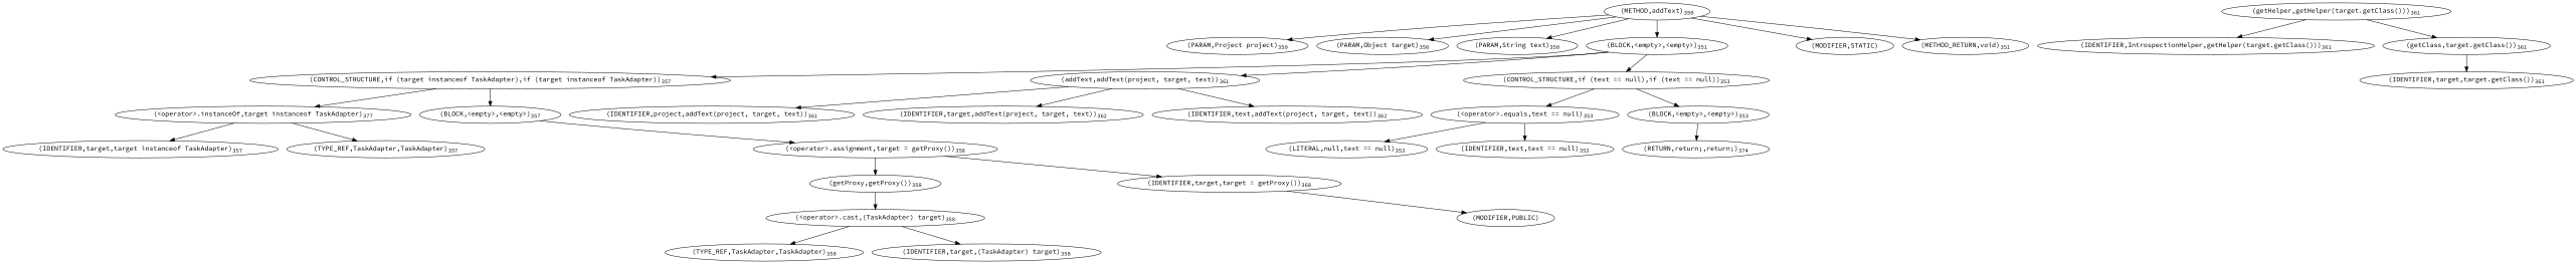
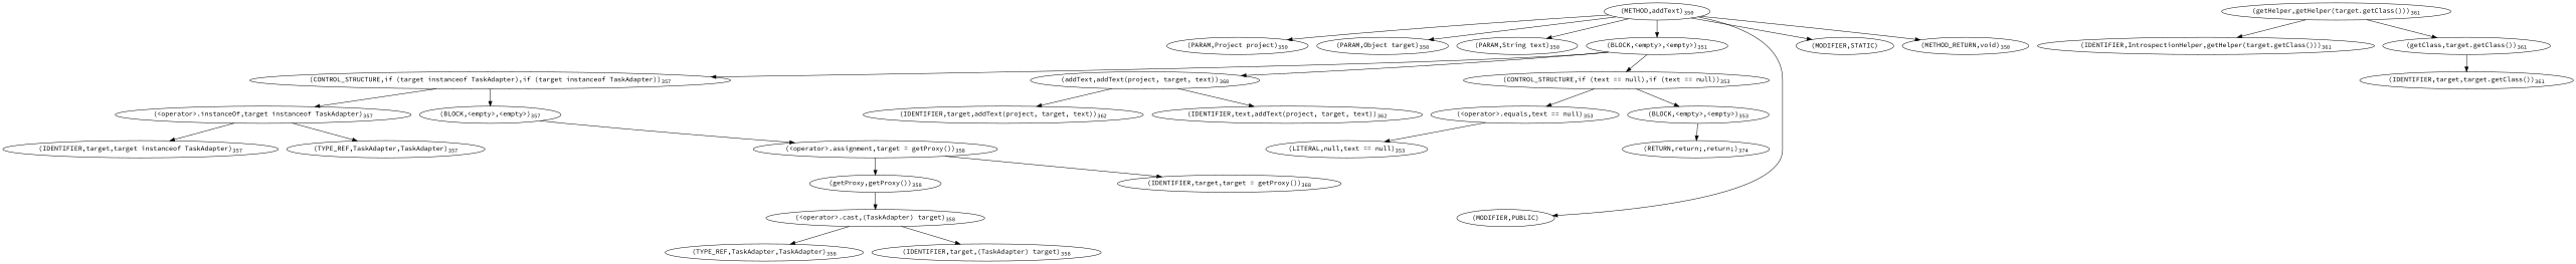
  digraph {
    fontname="Source Code Pro"
    node [fontname="Source Code Pro"]
    edge [fontname="Source Code Pro"]
    n1 [label=<(METHOD,addText)<SUB>350</SUB>>]
    n2 [label=<(PARAM,Project project)<SUB>350</SUB>>]
    n3 [label=<(PARAM,Object target)<SUB>350</SUB>>]
    n4 [label=<(PARAM,String text)<SUB>350</SUB>>]
    n5 [label=<(BLOCK,&lt;empty&gt;,&lt;empty&gt;)<SUB>351</SUB>>]
    n6 [label=<(MODIFIER,PUBLIC)>]
    n7 [label=<(MODIFIER,STATIC)>]
-   n8 [label=<(METHOD_RETURN,void)<SUB>351</SUB>>]
+   n8 [label=<(METHOD_RETURN,void)<SUB>350</SUB>>]
    n9 [label=<(CONTROL_STRUCTURE,if (text == null),if (text == null))<SUB>353</SUB>>]
    n10 [label=<(CONTROL_STRUCTURE,if (target instanceof TaskAdapter),if (target instanceof TaskAdapter))<SUB>357</SUB>>]
-   n11 [label=<(addText,addText(project, target, text))<SUB>361</SUB>>]
+   n11 [label=<(addText,addText(project, target, text))<SUB>360</SUB>>]
    n12 [label=<(&lt;operator&gt;.equals,text == null)<SUB>353</SUB>>]
    n13 [label=<(BLOCK,&lt;empty&gt;,&lt;empty&gt;)<SUB>353</SUB>>]
-   n14 [label=<(&lt;operator&gt;.instanceOf,target instanceof TaskAdapter)<SUB>377</SUB>>]
+   n14 [label=<(&lt;operator&gt;.instanceOf,target instanceof TaskAdapter)<SUB>357</SUB>>]
    n15 [label=<(BLOCK,&lt;empty&gt;,&lt;empty&gt;)<SUB>357</SUB>>]
-   n16 [label=<(IDENTIFIER,project,addText(project, target, text))<SUB>361</SUB>>]
    n17 [label=<(IDENTIFIER,target,addText(project, target, text))<SUB>362</SUB>>]
    n18 [label=<(IDENTIFIER,text,addText(project, target, text))<SUB>362</SUB>>]
-   n19 [label=<(IDENTIFIER,text,text == null)<SUB>353</SUB>>]
    n20 [label=<(LITERAL,null,text == null)<SUB>353</SUB>>]
    n21 [label=<(RETURN,return;,return;)<SUB>374</SUB>>]
    n22 [label=<(IDENTIFIER,target,target instanceof TaskAdapter)<SUB>357</SUB>>]
    n23 [label=<(TYPE_REF,TaskAdapter,TaskAdapter)<SUB>357</SUB>>]
    n24 [label=<(&lt;operator&gt;.assignment,target = getProxy())<SUB>358</SUB>>]
    n25 [label=<(IDENTIFIER,target,target = getProxy())<SUB>368</SUB>>]
    n26 [label=<(getProxy,getProxy())<SUB>358</SUB>>]
    n27 [label=<(&lt;operator&gt;.cast,(TaskAdapter) target)<SUB>358</SUB>>]
    n28 [label=<(TYPE_REF,TaskAdapter,TaskAdapter)<SUB>358</SUB>>]
    n29 [label=<(IDENTIFIER,target,(TaskAdapter) target)<SUB>358</SUB>>]
    n30 [label=<(getHelper,getHelper(target.getClass()))<SUB>361</SUB>>]
    n31 [label=<(IDENTIFIER,IntrospectionHelper,getHelper(target.getClass()))<SUB>361</SUB>>]
    n32 [label=<(getClass,target.getClass())<SUB>361</SUB>>]
    n33 [label=<(IDENTIFIER,target,target.getClass())<SUB>361</SUB>>]
    n1 -> n2
    n1 -> n3
    n1 -> n4
    n1 -> n5
-   n25 -> n6
+   n1 -> n6
    n1 -> n7
    n1 -> n8
    n5 -> n9
    n5 -> n10
    n5 -> n11
    n9 -> n12
    n9 -> n13
    n10 -> n14
    n10 -> n15
-   n11 -> n16
    n11 -> n17
    n11 -> n18
-   n12 -> n19
    n12 -> n20
    n13 -> n21
    n14 -> n22
    n14 -> n23
    n15 -> n24
    n24 -> n25
    n24 -> n26
    n26 -> n27
    n27 -> n28
    n27 -> n29
    n30 -> n31
    n30 -> n32
    n32 -> n33
  }
